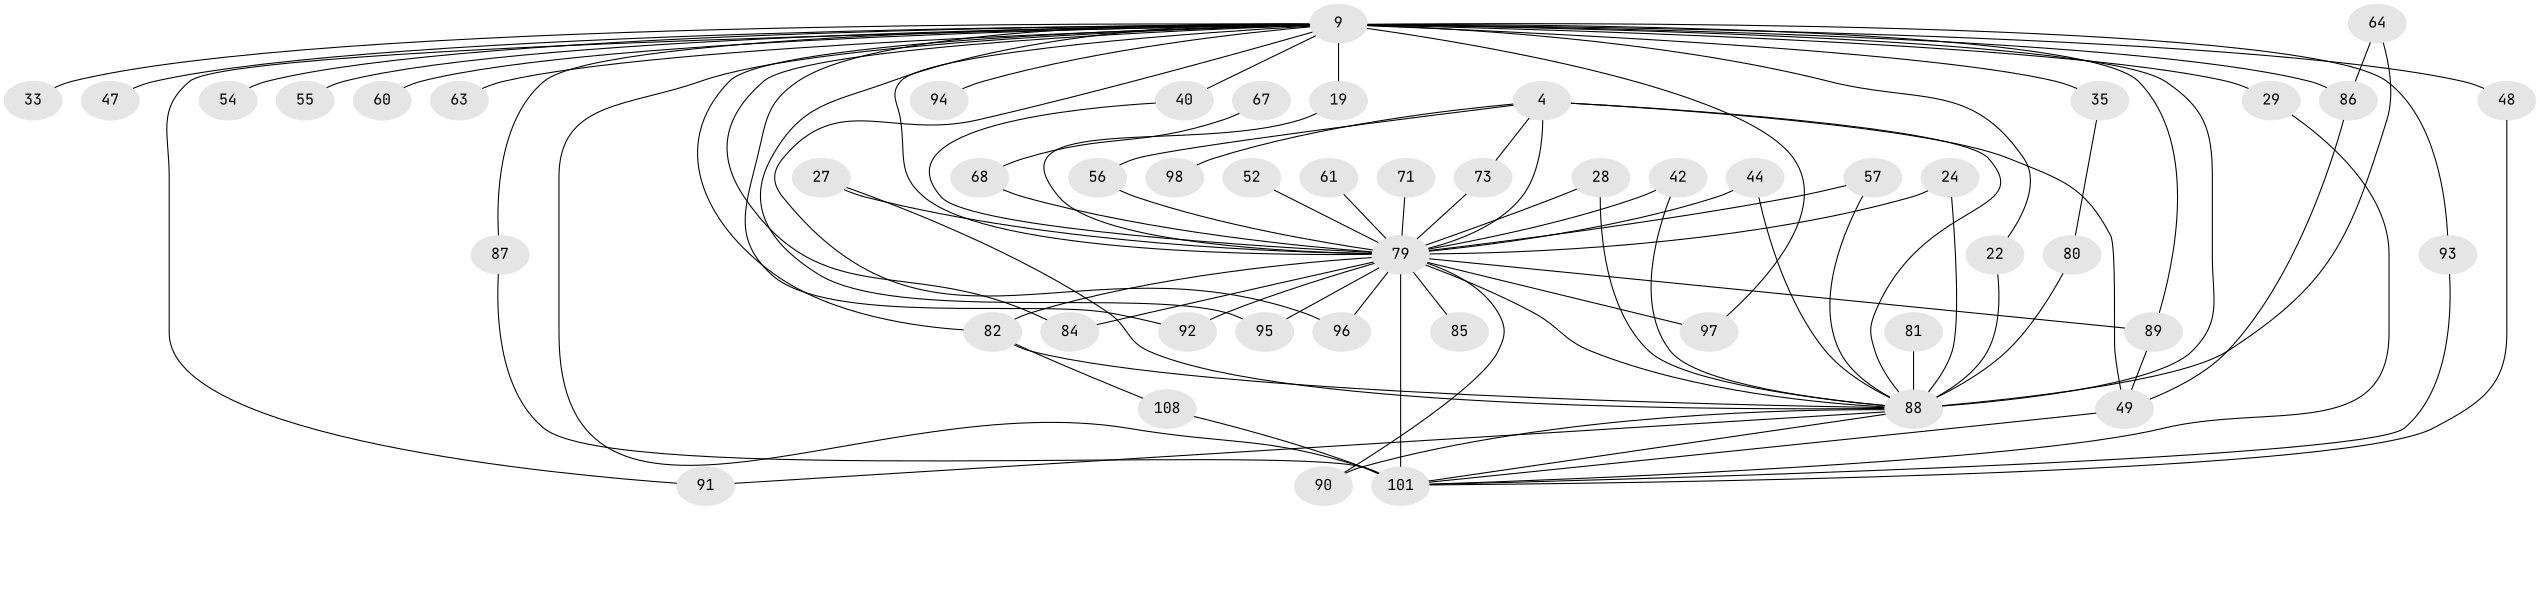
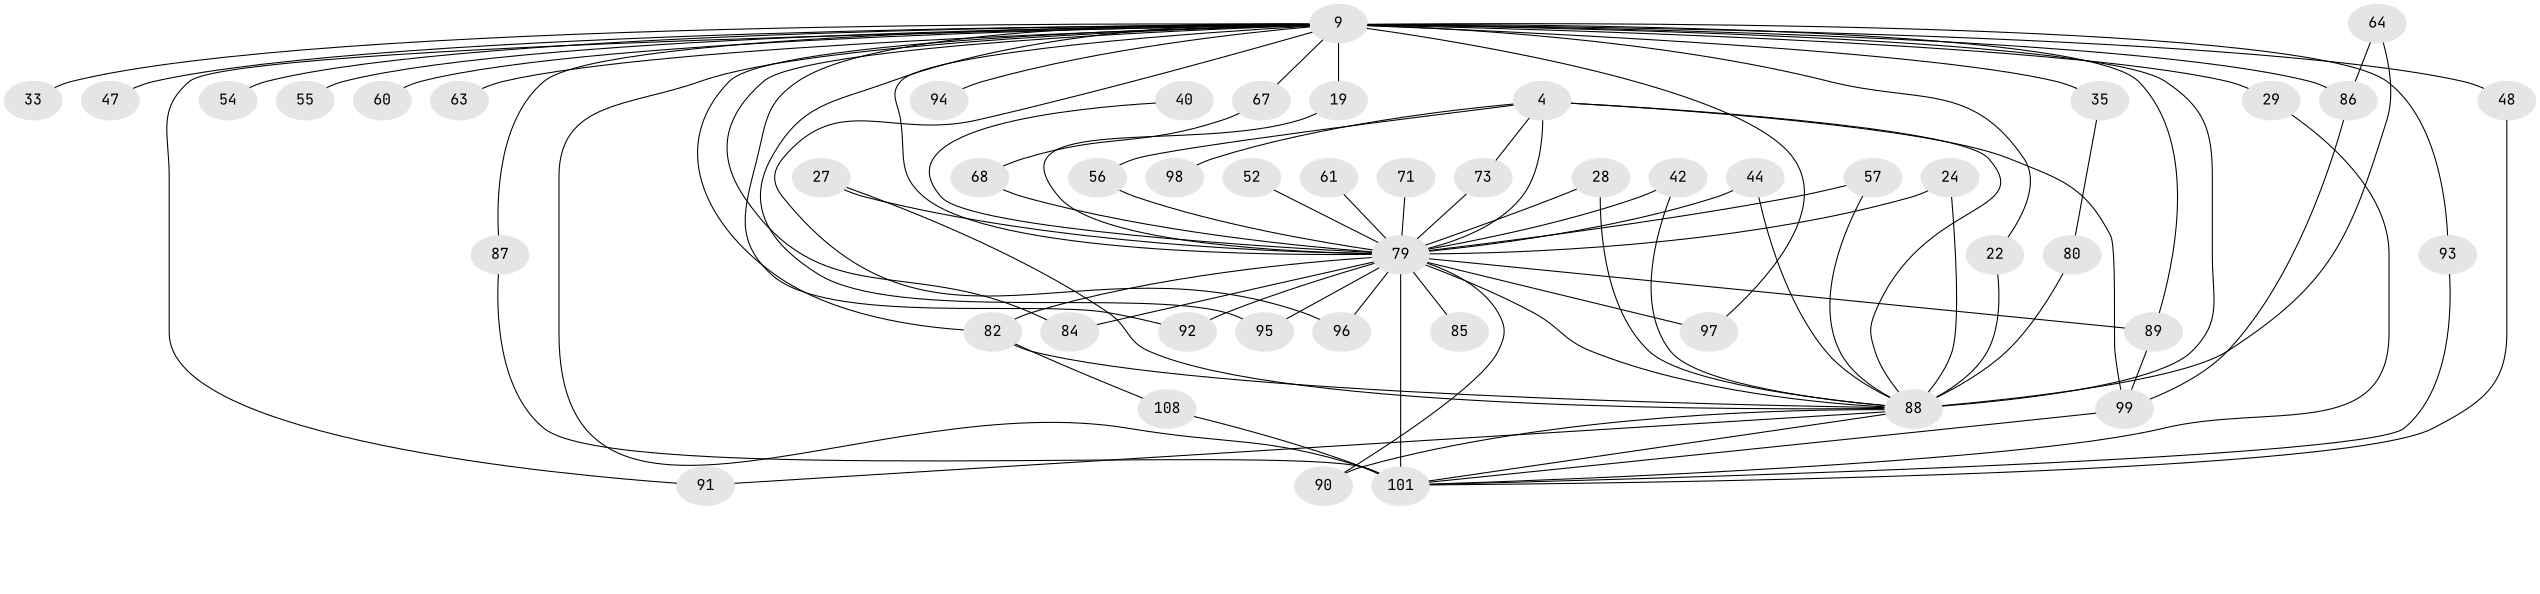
  graph {
    fontname="JetBrains Mono"
    node [color=gray90 fontname="JetBrains Mono" style=filled]
    edge [fontname="JetBrains Mono"]
    4 [super="+1"]
    56
    73
    79 [super="+23+10+78+43+49"]
    88 [super="+58+83+50"]
    98
-   99 [super="+26+69" label=49]
+   99 [super="+26+69"]
    9 [super="+6+3"]
    19
    22
    29
    33
    35
    47
    48
    54
    55
    60
    63
    67
    82 [super="+39+77"]
    84
    86 [super="+20+72"]
    87
    89 [super="+74+65"]
    91
    92
    93
    94
    95
    96
    97 [super="+62+18"]
    101 [super="+14+31+41+66+70"]
    85
    90
    80
    52
    68
    n39 [label=108]
    24
    27
    28
    40
    42
    44
    57
    61
    64
    71
-   81
    4 -- 56
    4 -- 73
    4 -- 79 [weight=6]
    4 -- 88 [weight=5]
    4 -- 98 [weight=2]
    4 -- 99 [weight=2]
    56 -- 79
    73 -- 79
    79 -- 88 [weight=4]
    79 -- 82 [weight=3]
    79 -- 84
    79 -- 89
    79 -- 92
    79 -- 95
    79 -- 96
    79 -- 97 [weight=3]
    79 -- 101 [weight=7]
    79 -- 85 [weight=2]
    79 -- 90
    88 -- 91
    88 -- 101 [weight=3]
    88 -- 90
    99 -- 101
    9 -- 79 [weight=12]
    9 -- 88 [weight=17]
    9 -- 19 [weight=2]
    9 -- 22
    9 -- 29 [weight=2]
    9 -- 33 [weight=2]
    9 -- 35 [weight=2]
    9 -- 47
    9 -- 48 [weight=2]
    9 -- 54 [weight=2]
    9 -- 55 [weight=2]
    9 -- 60
    9 -- 63
-   9 -- 40 [weight=2]
+   9 -- 67 [weight=2]
    9 -- 82
    9 -- 84
    9 -- 86 [weight=4]
    9 -- 87
    9 -- 89 [weight=4]
    9 -- 91
    9 -- 92
    9 -- 93
    9 -- 94
    9 -- 95
    9 -- 96
    9 -- 97
    9 -- 101 [weight=2]
    19 -- 79
    22 -- 88
    29 -- 101
    35 -- 80
    48 -- 101
    67 -- 68
    82 -- 88 [weight=2]
    82 -- n39
    86 -- 99
    87 -- 101
    89 -- 99 [weight=2]
    93 -- 101
    80 -- 88
    52 -- 79
    68 -- 79
    n39 -- 101
    24 -- 79
    24 -- 88
    27 -- 79
    27 -- 88
    28 -- 79
    28 -- 88
    40 -- 79
    42 -- 79
    42 -- 88
    44 -- 79
    44 -- 88
    57 -- 79
    57 -- 88
    61 -- 79 [weight=2]
    64 -- 88
    64 -- 86
    71 -- 79
-   81 -- 88 [weight=2]
  }
